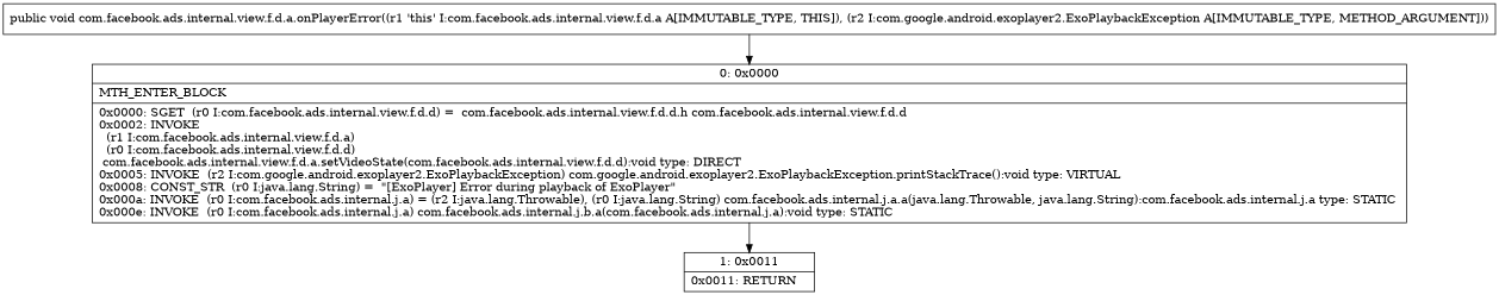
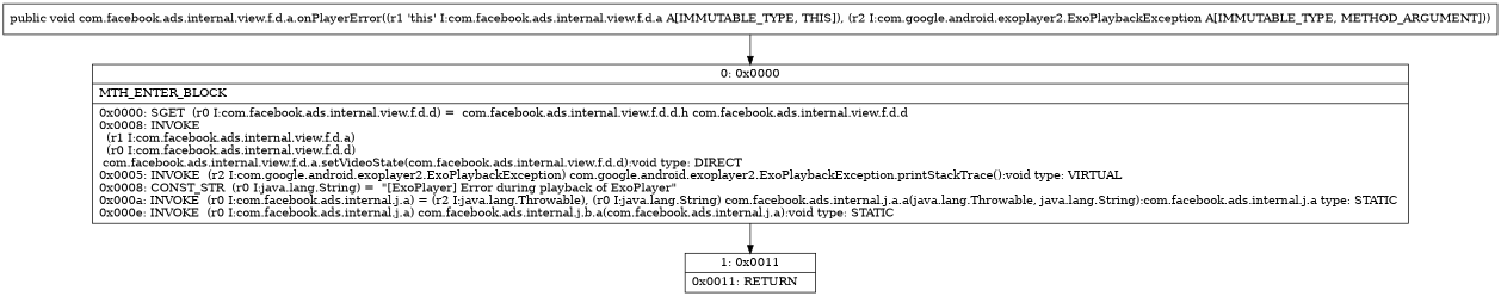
  digraph {
    node [shape=record]
-   n1 [label="{0\:\ 0x0000|MTH_ENTER_BLOCK\l|0x0000: SGET  (r0 I:com.facebook.ads.internal.view.f.d.d) =  com.facebook.ads.internal.view.f.d.d.h com.facebook.ads.internal.view.f.d.d \l0x0002: INVOKE  \l  (r1 I:com.facebook.ads.internal.view.f.d.a)\l  (r0 I:com.facebook.ads.internal.view.f.d.d)\l com.facebook.ads.internal.view.f.d.a.setVideoState(com.facebook.ads.internal.view.f.d.d):void type: DIRECT \l0x0005: INVOKE  (r2 I:com.google.android.exoplayer2.ExoPlaybackException) com.google.android.exoplayer2.ExoPlaybackException.printStackTrace():void type: VIRTUAL \l0x0008: CONST_STR  (r0 I:java.lang.String) =  \"[ExoPlayer] Error during playback of ExoPlayer\" \l0x000a: INVOKE  (r0 I:com.facebook.ads.internal.j.a) = (r2 I:java.lang.Throwable), (r0 I:java.lang.String) com.facebook.ads.internal.j.a.a(java.lang.Throwable, java.lang.String):com.facebook.ads.internal.j.a type: STATIC \l0x000e: INVOKE  (r0 I:com.facebook.ads.internal.j.a) com.facebook.ads.internal.j.b.a(com.facebook.ads.internal.j.a):void type: STATIC \l}"]
+   n1 [label="{0\:\ 0x0000|MTH_ENTER_BLOCK\l|0x0000: SGET  (r0 I:com.facebook.ads.internal.view.f.d.d) =  com.facebook.ads.internal.view.f.d.d.h com.facebook.ads.internal.view.f.d.d \l0x0008: INVOKE  \l  (r1 I:com.facebook.ads.internal.view.f.d.a)\l  (r0 I:com.facebook.ads.internal.view.f.d.d)\l com.facebook.ads.internal.view.f.d.a.setVideoState(com.facebook.ads.internal.view.f.d.d):void type: DIRECT \l0x0005: INVOKE  (r2 I:com.google.android.exoplayer2.ExoPlaybackException) com.google.android.exoplayer2.ExoPlaybackException.printStackTrace():void type: VIRTUAL \l0x0008: CONST_STR  (r0 I:java.lang.String) =  \"[ExoPlayer] Error during playback of ExoPlayer\" \l0x000a: INVOKE  (r0 I:com.facebook.ads.internal.j.a) = (r2 I:java.lang.Throwable), (r0 I:java.lang.String) com.facebook.ads.internal.j.a.a(java.lang.Throwable, java.lang.String):com.facebook.ads.internal.j.a type: STATIC \l0x000e: INVOKE  (r0 I:com.facebook.ads.internal.j.a) com.facebook.ads.internal.j.b.a(com.facebook.ads.internal.j.a):void type: STATIC \l}"]
    n2 [label="{1\:\ 0x0011|0x0011: RETURN   \l}"]
    n3 [label="{public void com.facebook.ads.internal.view.f.d.a.onPlayerError((r1 'this' I:com.facebook.ads.internal.view.f.d.a A[IMMUTABLE_TYPE, THIS]), (r2 I:com.google.android.exoplayer2.ExoPlaybackException A[IMMUTABLE_TYPE, METHOD_ARGUMENT])) }"]
    n1 -> n2
    n3 -> n1
  }
